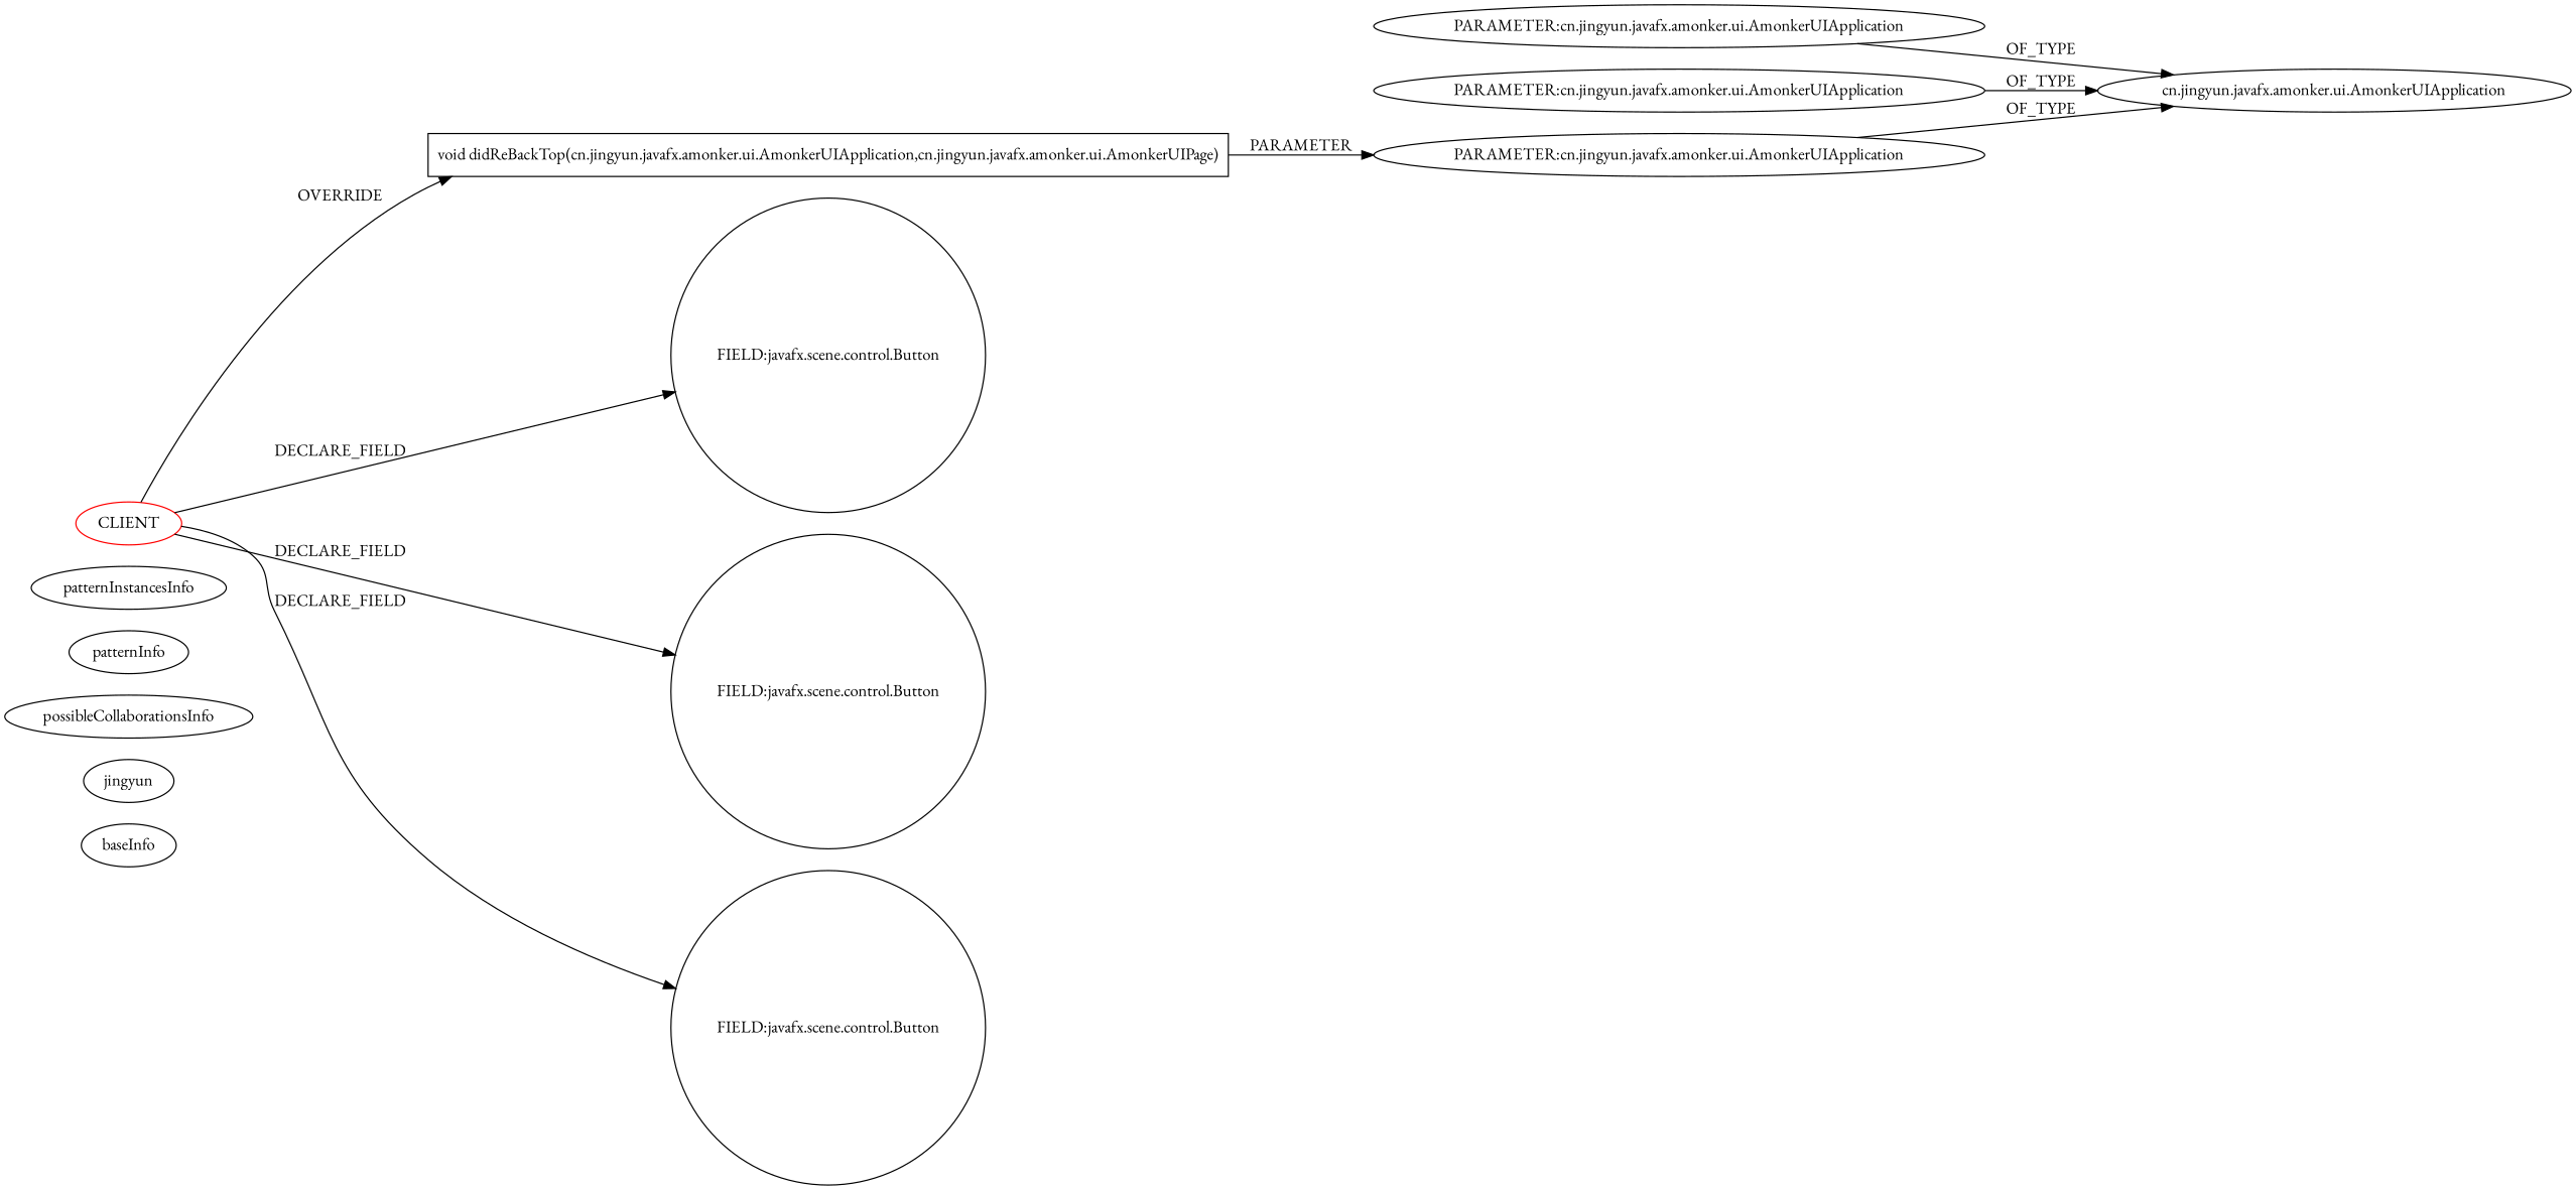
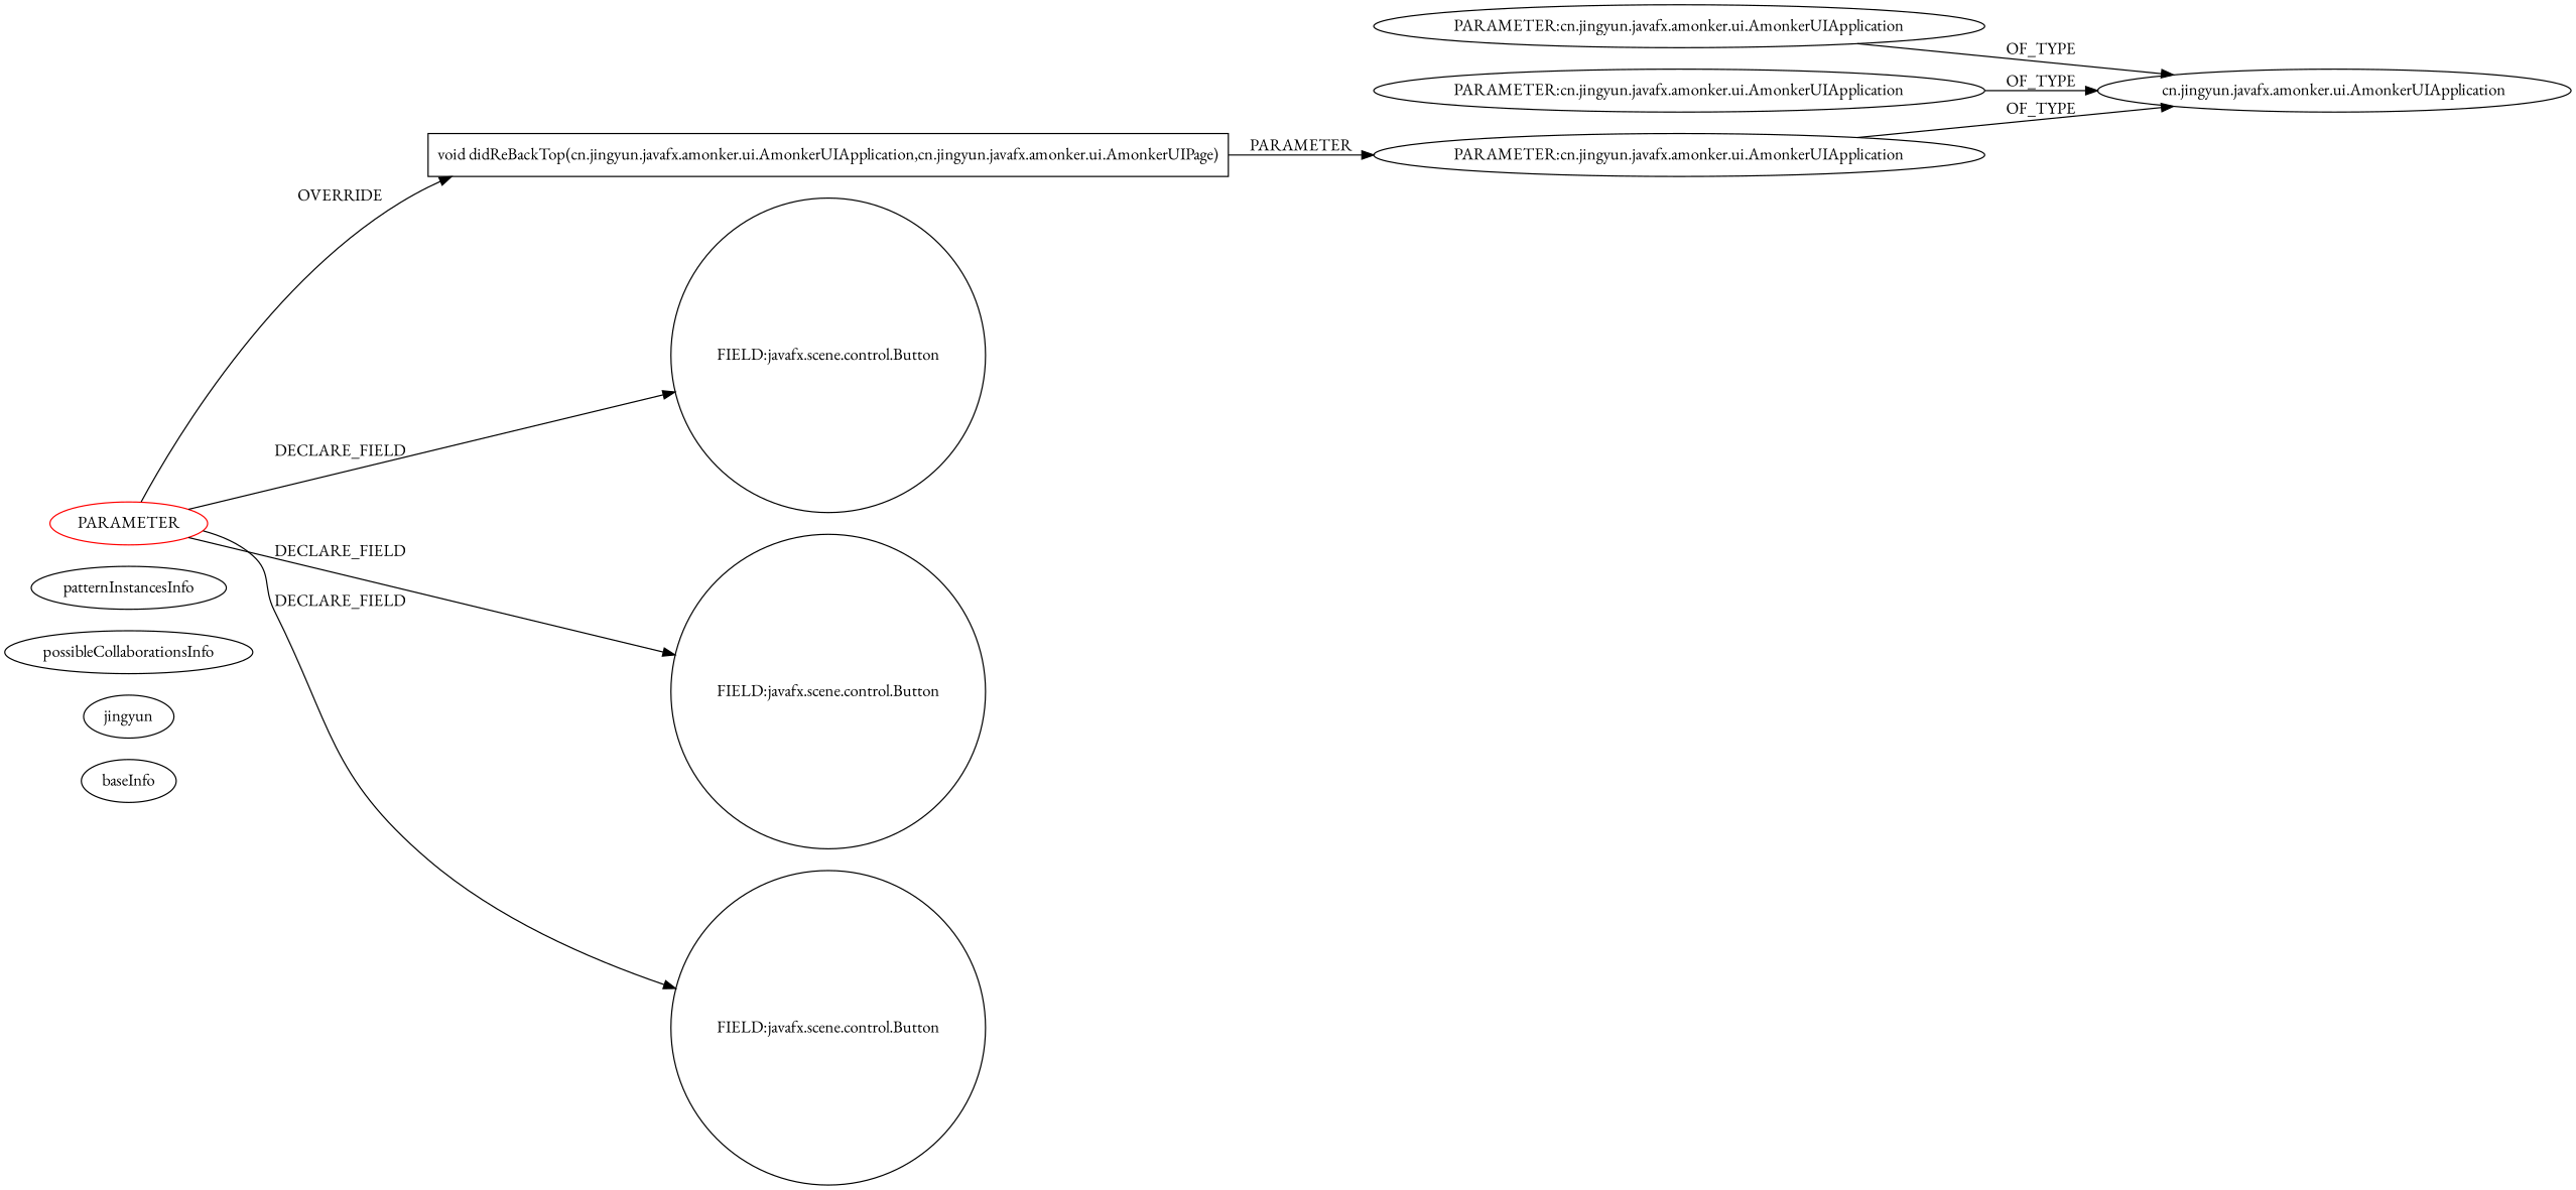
  digraph {
    fontname="EB Garamond"
    rankdir=LR
    node [fontname="EB Garamond" isFrameworkType=false]
    edge [fontname="EB Garamond"]
    baseInfo [category=pattern graphId=3828 isAnonymous=false possibleRelation=false isFrameworkType=""]
    n2 [label=jingyun isFrameworkType=""]
    possibleCollaborationsInfo [isFrameworkType=""]
-   patternInfo [frequency=2.0 patternRootClient=0 isFrameworkType=""]
    patternInstancesInfo [0="amonker-Trans~/amonker-Trans/Trans-master/src/cn/jingyun/trans/FFmpegArgumentsManagerPane.java~FFmpegArgumentsManagerPane~1846" 1="amonker-Trans~/amonker-Trans/Trans-master/src/cn/jingyun/trans/MainPane.java~MainPane~1847" isFrameworkType=""]
    n6 [label="cn.jingyun.javafx.amonker.ui.AmonkerUIApplication" vertexType=FRAMEWORK_CLASS_TYPE]
    n7 [label="PARAMETER:cn.jingyun.javafx.amonker.ui.AmonkerUIApplication" vertexType=PARAMETER_DECLARATION]
    n8 [label="PARAMETER:cn.jingyun.javafx.amonker.ui.AmonkerUIApplication" vertexType=PARAMETER_DECLARATION]
    n9 [label="PARAMETER:cn.jingyun.javafx.amonker.ui.AmonkerUIApplication" vertexType=PARAMETER_DECLARATION]
    n10 [label="void didReBackTop(cn.jingyun.javafx.amonker.ui.AmonkerUIApplication,cn.jingyun.javafx.amonker.ui.AmonkerUIPage)" shape=box vertexType=OVERRIDING_METHOD_DECLARATION]
-   n11 [color=red label=CLIENT vertexType=ROOT_CLIENT_CLASS_DECLARATION]
+   n11 [color=red label=PARAMETER vertexType=ROOT_CLIENT_CLASS_DECLARATION]
    n12 [label="FIELD:javafx.scene.control.Button" shape=circle vertexType=FIELD_DECLARATION]
    n13 [label="FIELD:javafx.scene.control.Button" shape=circle vertexType=FIELD_DECLARATION]
    n14 [label="FIELD:javafx.scene.control.Button" shape=circle vertexType=FIELD_DECLARATION]
    n7 -> n6 [label=OF_TYPE]
    n8 -> n6 [label=OF_TYPE]
    n9 -> n6 [label=OF_TYPE]
    n10 -> n9 [label=PARAMETER]
    n11 -> n10 [label=OVERRIDE]
    n11 -> n12 [label=DECLARE_FIELD]
    n11 -> n13 [label=DECLARE_FIELD]
    n11 -> n14 [label=DECLARE_FIELD]
  }
